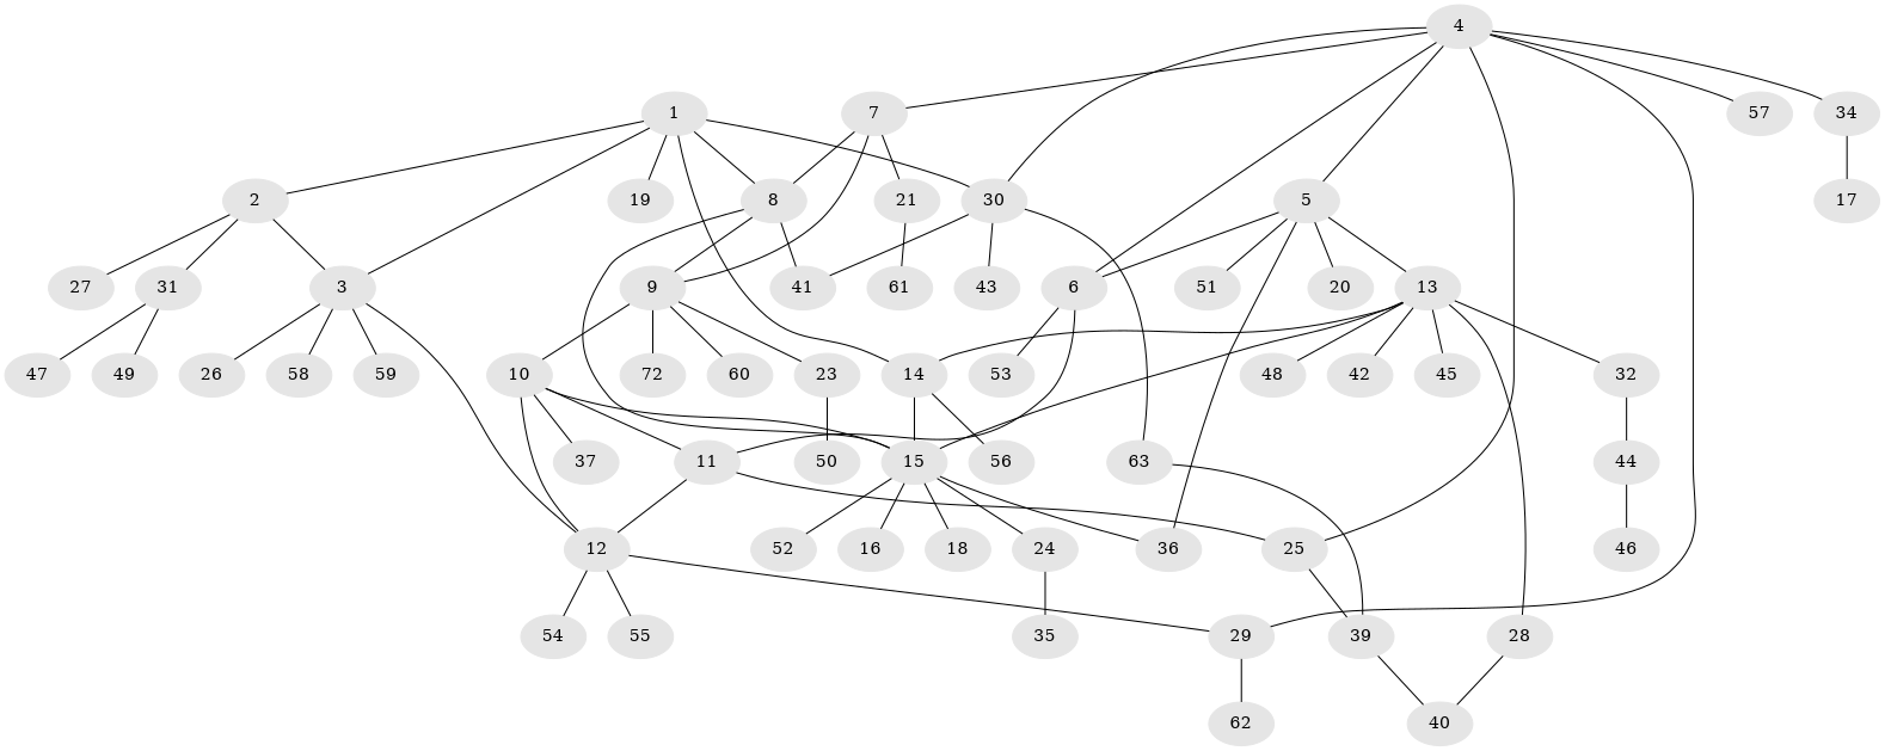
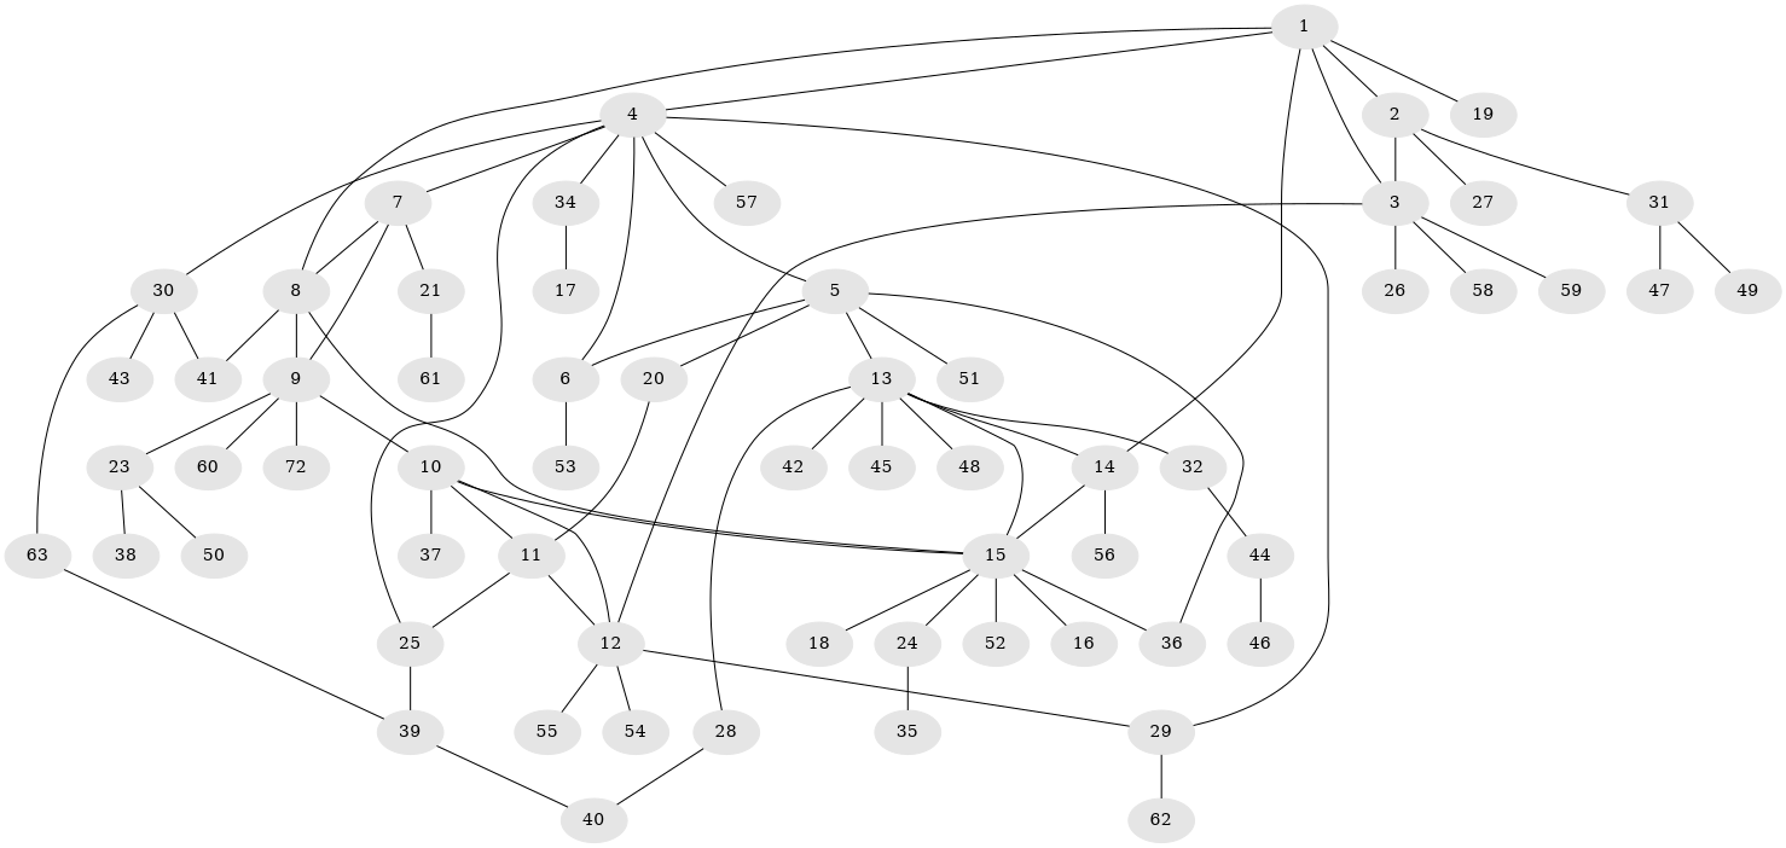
  graph {
    node [color=gray90 style=filled]
    1
    2
    3
    4
    8
    14
    19
    27
    31
    12
    26
    58
    59
    5
    6
    7
    25
    29
    30
    34
    57
    9
    15
    41
    56
    47
    49
    54
    55
    13
    20
    36
    51
    11
    53
    21
    39
    62
    n39 [label=63]
    43
    17
    28
    32
    42
    45
    48
    10
    n48 [label=72]
    23
    60
    61
    16
    18
    24
    52
    37
+   38
    50
    40
    44
    35
    46
    1 -- 2
    1 -- 3
-   1 -- 30
+   1 -- 4
    1 -- 8
    1 -- 14
    1 -- 19
    2 -- 3
    2 -- 27
    2 -- 31
    3 -- 12
    3 -- 26
    3 -- 58
    3 -- 59
    4 -- 5
    4 -- 6
    4 -- 7
    4 -- 25
    4 -- 29
    4 -- 30
    4 -- 34
    4 -- 57
    8 -- 9
    8 -- 15
    8 -- 41
    14 -- 15
    14 -- 56
    31 -- 47
    31 -- 49
    12 -- 29
    12 -- 54
    12 -- 55
    5 -- 6
    5 -- 13
    5 -- 20
    5 -- 36
    5 -- 51
-   6 -- 11
+   20 -- 11
    6 -- 53
    7 -- 8
    7 -- 9
    7 -- 21
    25 -- 39
    29 -- 62
    30 -- 41
    30 -- n39
    30 -- 43
    34 -- 17
    9 -- 10
    9 -- n48
    9 -- 23
    9 -- 60
    15 -- 36
    15 -- 16
    15 -- 18
    15 -- 24
    15 -- 52
    13 -- 14
    13 -- 15
    13 -- 28
    13 -- 32
    13 -- 42
    13 -- 45
    13 -- 48
    11 -- 12
    11 -- 25
    21 -- 61
    39 -- 40
    n39 -- 39
    28 -- 40
    32 -- 44
    10 -- 12
    10 -- 15
    10 -- 11
    10 -- 37
+   23 -- 38
    23 -- 50
    24 -- 35
    44 -- 46
  }
